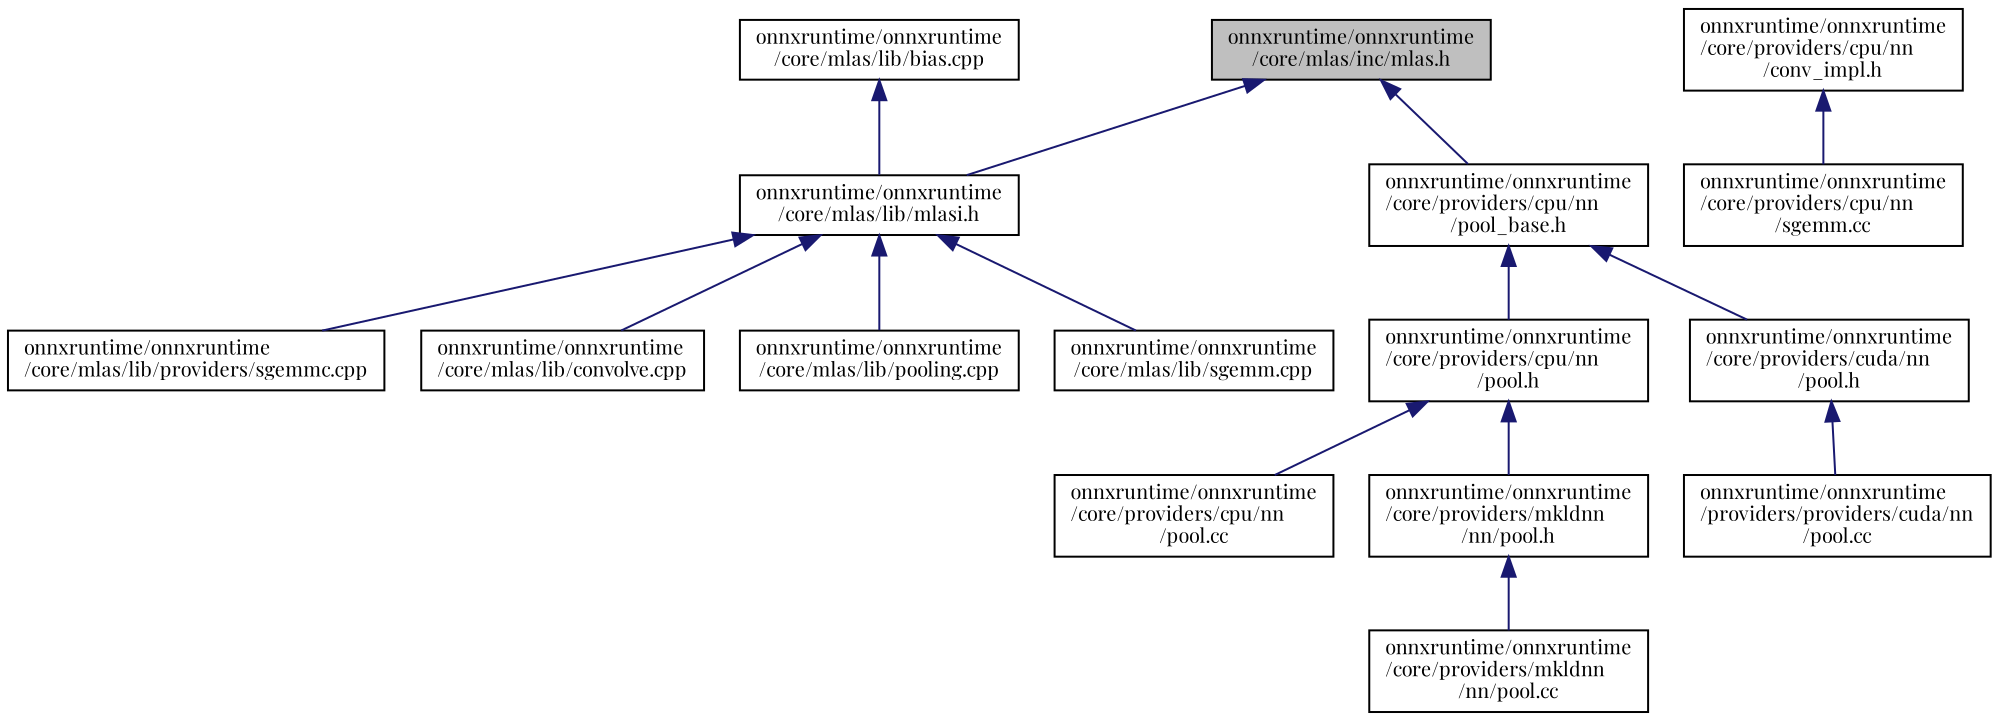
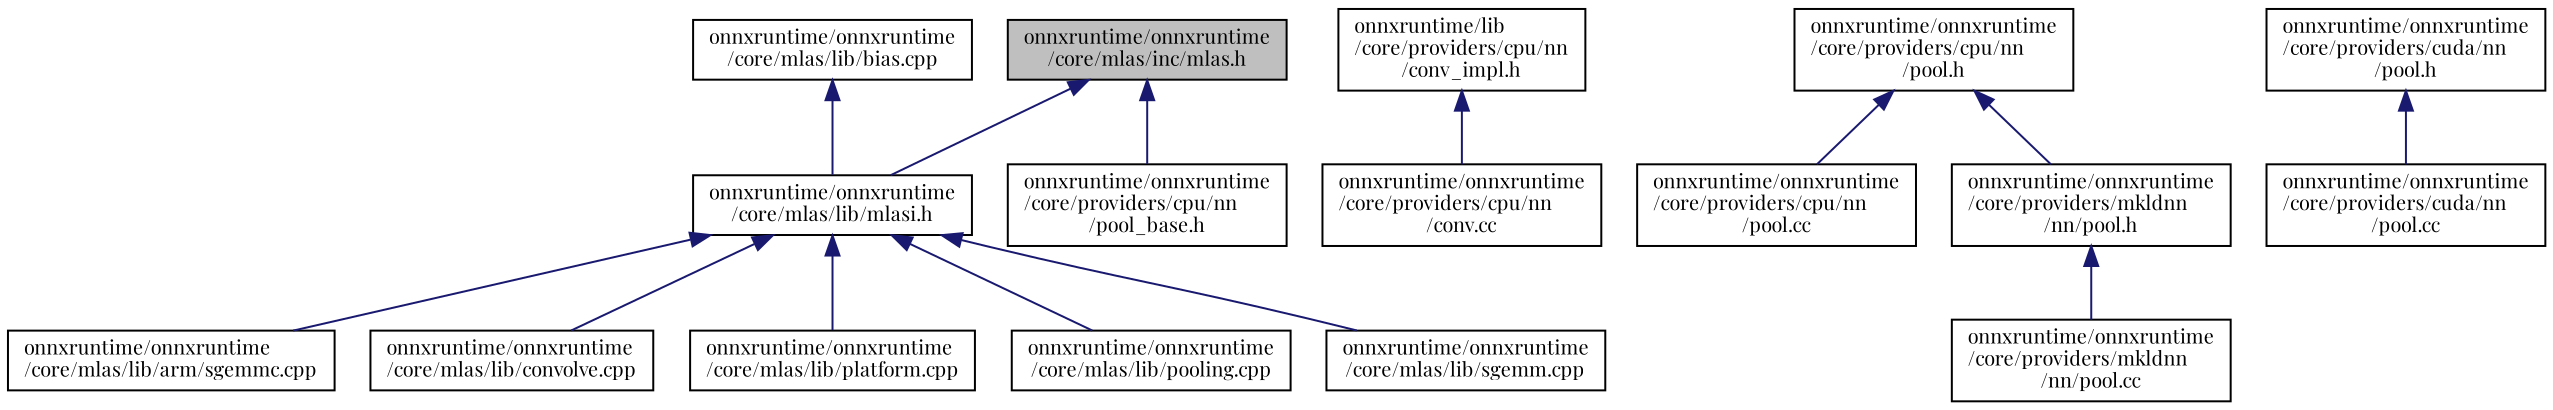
  digraph {
    fontname="Playfair Display"
    node [color=black fillcolor=white fontname="Playfair Display" fontsize=10 shape=record style=filled]
    edge [color=midnightblue dir=back fontname="Playfair Display" fontsize=10 labelfontname=Helvetica labelfontsize=10 style=solid]
    n1 [fillcolor=grey75 fontcolor=black height=0.2 label="onnxruntime/onnxruntime\l/core/mlas/inc/mlas.h" width=0.4]
    n2 [height=0.2 label="onnxruntime/onnxruntime\l/core/mlas/lib/mlasi.h" width=0.4]
    n3 [height=0.2 label="onnxruntime/onnxruntime\l/core/providers/cpu/nn\l/pool_base.h" width=0.4]
-   n4 [height=0.2 label="onnxruntime/onnxruntime\l/core/mlas/lib/providers/sgemmc.cpp" width=0.4]
+   n4 [height=0.2 label="onnxruntime/onnxruntime\l/core/mlas/lib/arm/sgemmc.cpp" width=0.4]
    n5 [height=0.2 label="onnxruntime/onnxruntime\l/core/mlas/lib/convolve.cpp" width=0.4]
+   n6 [height=0.2 label="onnxruntime/onnxruntime\l/core/mlas/lib/platform.cpp" width=0.4]
    n7 [height=0.2 label="onnxruntime/onnxruntime\l/core/mlas/lib/pooling.cpp" width=0.4]
    n8 [height=0.2 label="onnxruntime/onnxruntime\l/core/mlas/lib/sgemm.cpp" width=0.4]
-   n9 [height=0.2 label="onnxruntime/onnxruntime\l/core/providers/cpu/nn\l/conv_impl.h" width=0.4]
-   n10 [height=0.2 label="onnxruntime/onnxruntime\l/core/providers/cpu/nn\l/sgemm.cc" width=0.4]
+   n9 [height=0.2 label="onnxruntime/lib\l/core/providers/cpu/nn\l/conv_impl.h" width=0.4]
+   n10 [height=0.2 label="onnxruntime/onnxruntime\l/core/providers/cpu/nn\l/conv.cc" width=0.4]
    n11 [height=0.2 label="onnxruntime/onnxruntime\l/core/providers/cpu/nn\l/pool.h" width=0.4]
    n12 [height=0.2 label="onnxruntime/onnxruntime\l/core/providers/cuda/nn\l/pool.h" width=0.4]
    n13 [height=0.2 label="onnxruntime/onnxruntime\l/core/mlas/lib/bias.cpp" width=0.4]
    n14 [height=0.2 label="onnxruntime/onnxruntime\l/core/providers/cpu/nn\l/pool.cc" width=0.4]
    n15 [height=0.2 label="onnxruntime/onnxruntime\l/core/providers/mkldnn\l/nn/pool.h" width=0.4]
-   n16 [height=0.2 label="onnxruntime/onnxruntime\l/providers/providers/cuda/nn\l/pool.cc" width=0.4]
+   n16 [height=0.2 label="onnxruntime/onnxruntime\l/core/providers/cuda/nn\l/pool.cc" width=0.4]
    n17 [height=0.2 label="onnxruntime/onnxruntime\l/core/providers/mkldnn\l/nn/pool.cc" width=0.4]
    n1 -> n2
    n1 -> n3
    n2 -> n4
    n2 -> n5
+   n2 -> n6
    n2 -> n7
    n2 -> n8
-   n3 -> n11
-   n3 -> n12
    n9 -> n10
    n11 -> n14
    n11 -> n15
    n12 -> n16
    n13 -> n2
    n15 -> n17
  }
